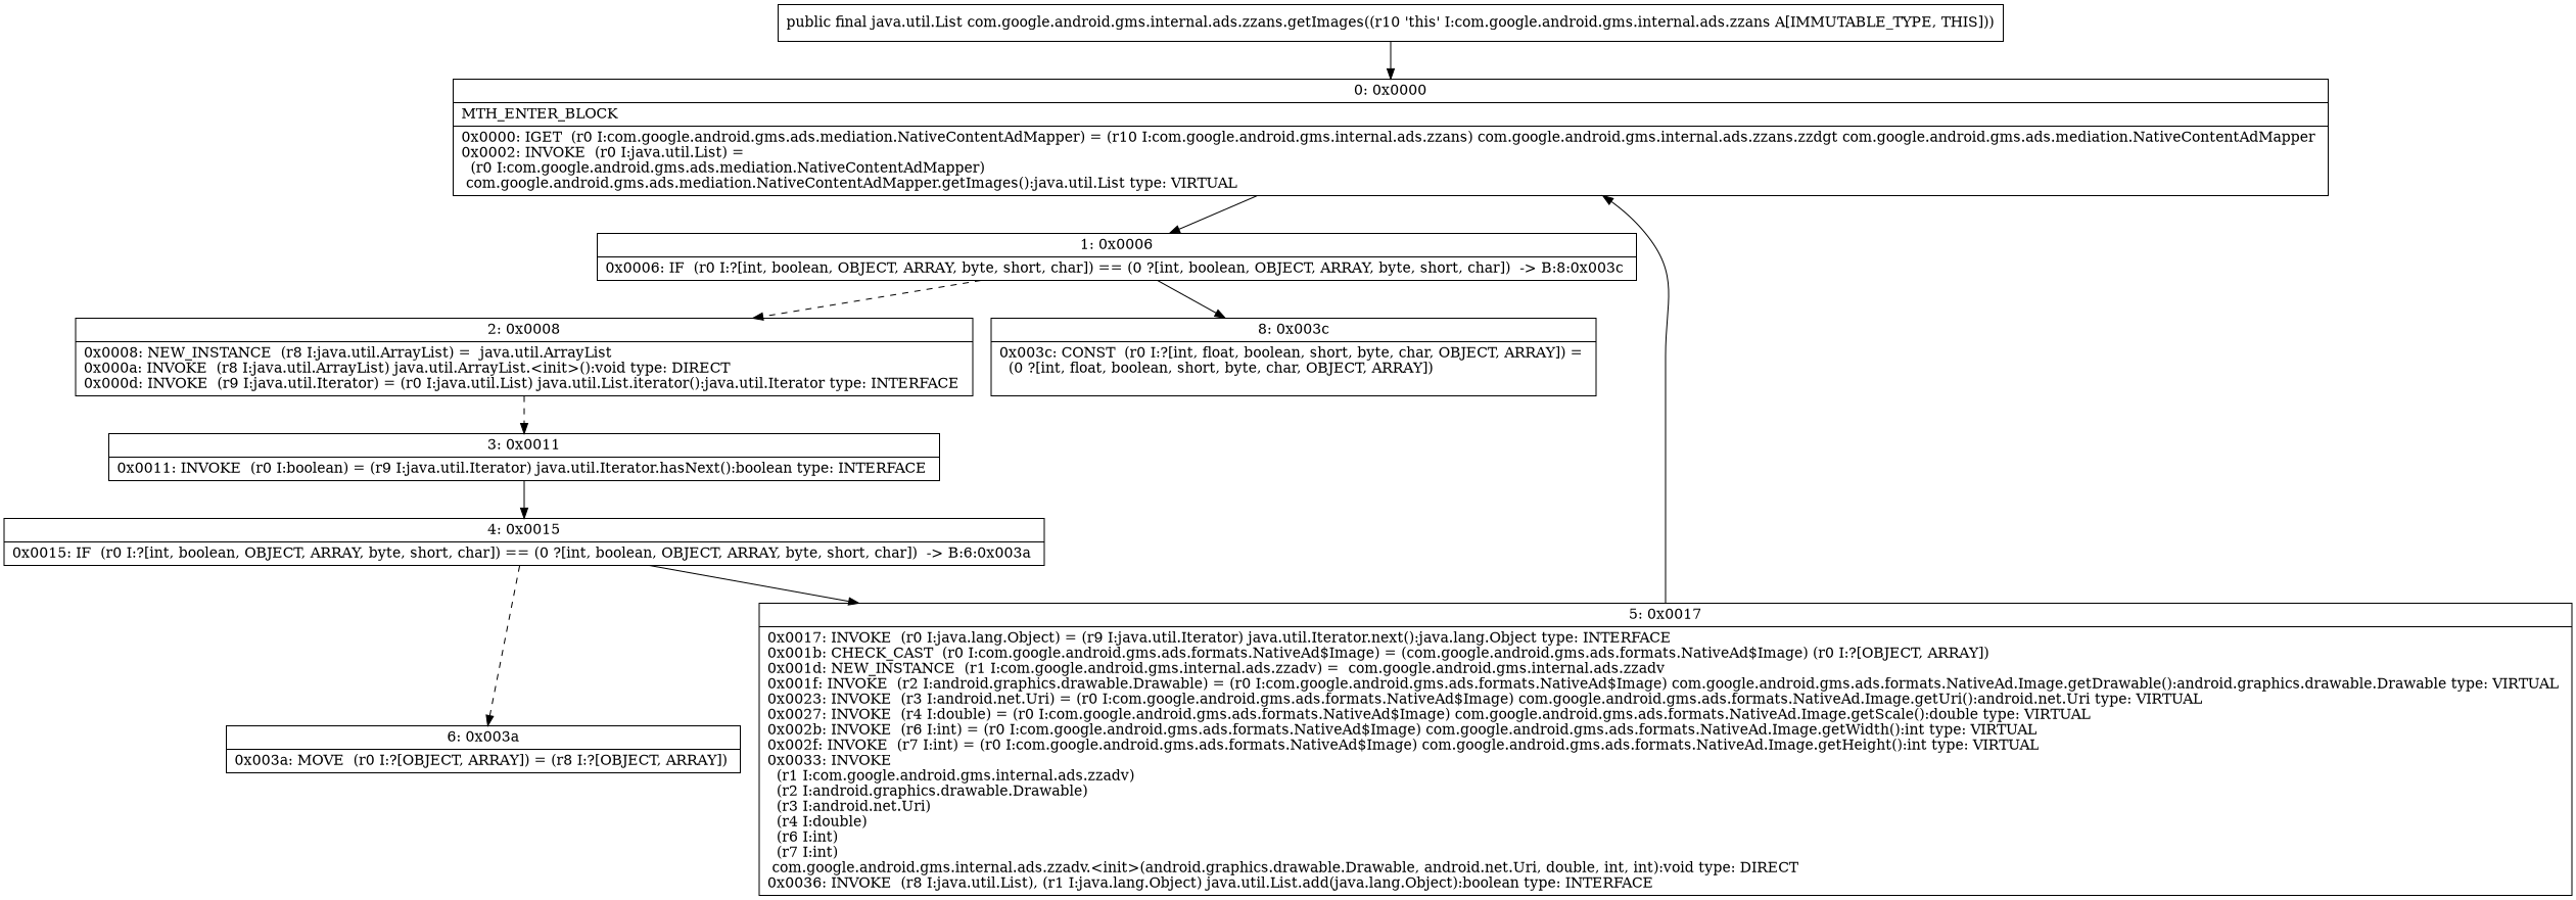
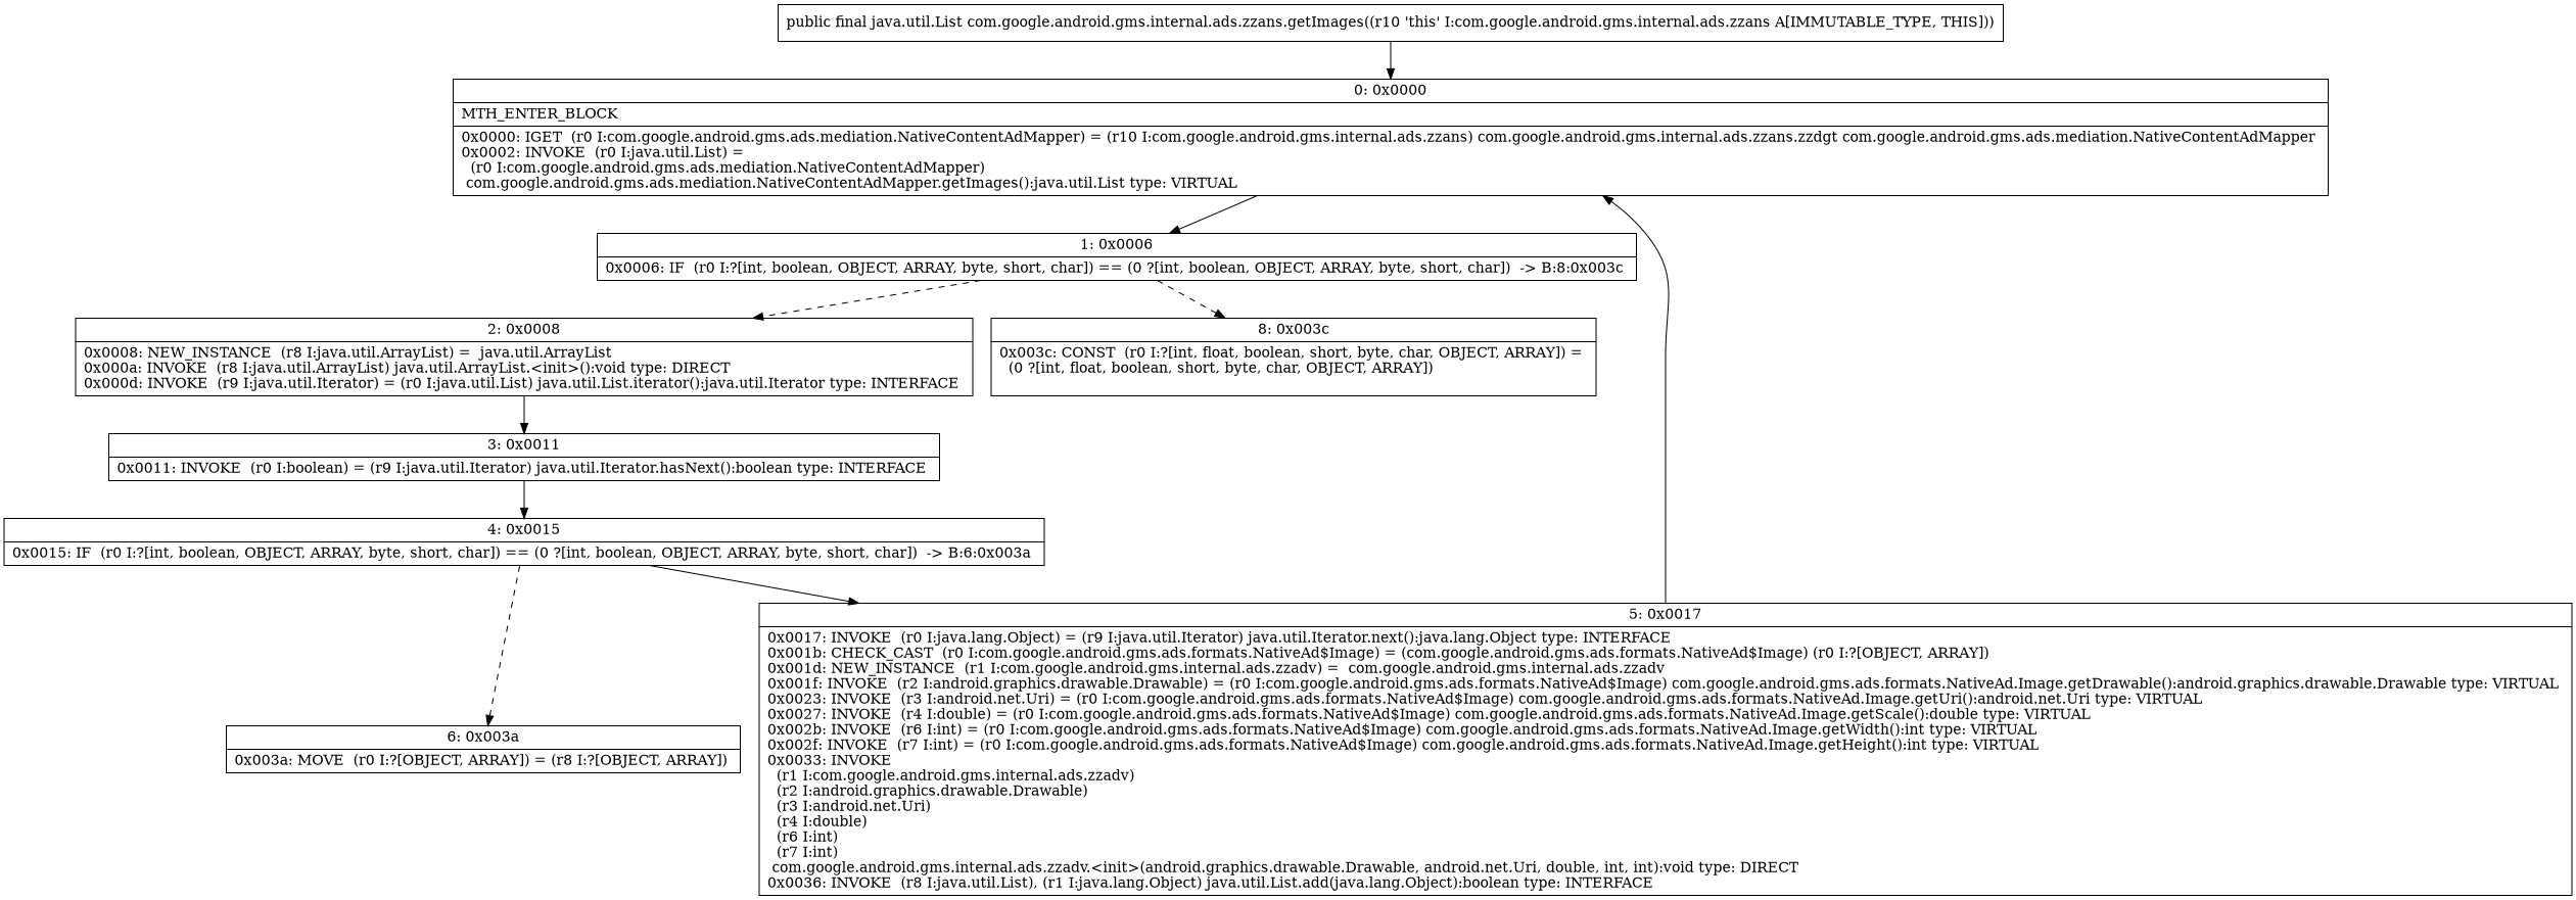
  digraph {
    node [shape=record]
    n1 [label="{0\:\ 0x0000|MTH_ENTER_BLOCK\l|0x0000: IGET  (r0 I:com.google.android.gms.ads.mediation.NativeContentAdMapper) = (r10 I:com.google.android.gms.internal.ads.zzans) com.google.android.gms.internal.ads.zzans.zzdgt com.google.android.gms.ads.mediation.NativeContentAdMapper \l0x0002: INVOKE  (r0 I:java.util.List) = \l  (r0 I:com.google.android.gms.ads.mediation.NativeContentAdMapper)\l com.google.android.gms.ads.mediation.NativeContentAdMapper.getImages():java.util.List type: VIRTUAL \l}"]
    n2 [label="{1\:\ 0x0006|0x0006: IF  (r0 I:?[int, boolean, OBJECT, ARRAY, byte, short, char]) == (0 ?[int, boolean, OBJECT, ARRAY, byte, short, char])  \-\> B:8:0x003c \l}"]
    n3 [label="{2\:\ 0x0008|0x0008: NEW_INSTANCE  (r8 I:java.util.ArrayList) =  java.util.ArrayList \l0x000a: INVOKE  (r8 I:java.util.ArrayList) java.util.ArrayList.\<init\>():void type: DIRECT \l0x000d: INVOKE  (r9 I:java.util.Iterator) = (r0 I:java.util.List) java.util.List.iterator():java.util.Iterator type: INTERFACE \l}"]
    n4 [label="{8\:\ 0x003c|0x003c: CONST  (r0 I:?[int, float, boolean, short, byte, char, OBJECT, ARRAY]) = \l  (0 ?[int, float, boolean, short, byte, char, OBJECT, ARRAY])\l \l}"]
    n5 [label="{3\:\ 0x0011|0x0011: INVOKE  (r0 I:boolean) = (r9 I:java.util.Iterator) java.util.Iterator.hasNext():boolean type: INTERFACE \l}"]
    n6 [label="{4\:\ 0x0015|0x0015: IF  (r0 I:?[int, boolean, OBJECT, ARRAY, byte, short, char]) == (0 ?[int, boolean, OBJECT, ARRAY, byte, short, char])  \-\> B:6:0x003a \l}"]
    n7 [label="{5\:\ 0x0017|0x0017: INVOKE  (r0 I:java.lang.Object) = (r9 I:java.util.Iterator) java.util.Iterator.next():java.lang.Object type: INTERFACE \l0x001b: CHECK_CAST  (r0 I:com.google.android.gms.ads.formats.NativeAd$Image) = (com.google.android.gms.ads.formats.NativeAd$Image) (r0 I:?[OBJECT, ARRAY]) \l0x001d: NEW_INSTANCE  (r1 I:com.google.android.gms.internal.ads.zzadv) =  com.google.android.gms.internal.ads.zzadv \l0x001f: INVOKE  (r2 I:android.graphics.drawable.Drawable) = (r0 I:com.google.android.gms.ads.formats.NativeAd$Image) com.google.android.gms.ads.formats.NativeAd.Image.getDrawable():android.graphics.drawable.Drawable type: VIRTUAL \l0x0023: INVOKE  (r3 I:android.net.Uri) = (r0 I:com.google.android.gms.ads.formats.NativeAd$Image) com.google.android.gms.ads.formats.NativeAd.Image.getUri():android.net.Uri type: VIRTUAL \l0x0027: INVOKE  (r4 I:double) = (r0 I:com.google.android.gms.ads.formats.NativeAd$Image) com.google.android.gms.ads.formats.NativeAd.Image.getScale():double type: VIRTUAL \l0x002b: INVOKE  (r6 I:int) = (r0 I:com.google.android.gms.ads.formats.NativeAd$Image) com.google.android.gms.ads.formats.NativeAd.Image.getWidth():int type: VIRTUAL \l0x002f: INVOKE  (r7 I:int) = (r0 I:com.google.android.gms.ads.formats.NativeAd$Image) com.google.android.gms.ads.formats.NativeAd.Image.getHeight():int type: VIRTUAL \l0x0033: INVOKE  \l  (r1 I:com.google.android.gms.internal.ads.zzadv)\l  (r2 I:android.graphics.drawable.Drawable)\l  (r3 I:android.net.Uri)\l  (r4 I:double)\l  (r6 I:int)\l  (r7 I:int)\l com.google.android.gms.internal.ads.zzadv.\<init\>(android.graphics.drawable.Drawable, android.net.Uri, double, int, int):void type: DIRECT \l0x0036: INVOKE  (r8 I:java.util.List), (r1 I:java.lang.Object) java.util.List.add(java.lang.Object):boolean type: INTERFACE \l}"]
    n8 [label="{6\:\ 0x003a|0x003a: MOVE  (r0 I:?[OBJECT, ARRAY]) = (r8 I:?[OBJECT, ARRAY]) \l}"]
    n9 [label="{public final java.util.List com.google.android.gms.internal.ads.zzans.getImages((r10 'this' I:com.google.android.gms.internal.ads.zzans A[IMMUTABLE_TYPE, THIS])) }"]
    n1 -> n2
    n2 -> n3 [style=dashed]
-   n2 -> n4
-   n3 -> n5 [style=dashed]
+   n2 -> n4 [style=dashed]
+   n3 -> n5
    n5 -> n6
    n6 -> n7 [style=solid]
    n6 -> n8 [style=dashed]
    n7 -> n1
    n9 -> n1
  }
